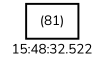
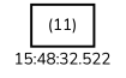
  digraph {
    label="15:48:32.522"
    fontname=Nunito
-   n1 [color=black fontcolor=black label="(81)" shape=rectangle style=bold fontname=Nunito]
+   n1 [color=black fontcolor=black label="(11)" shape=rectangle style=bold fontname=Nunito]
  }
